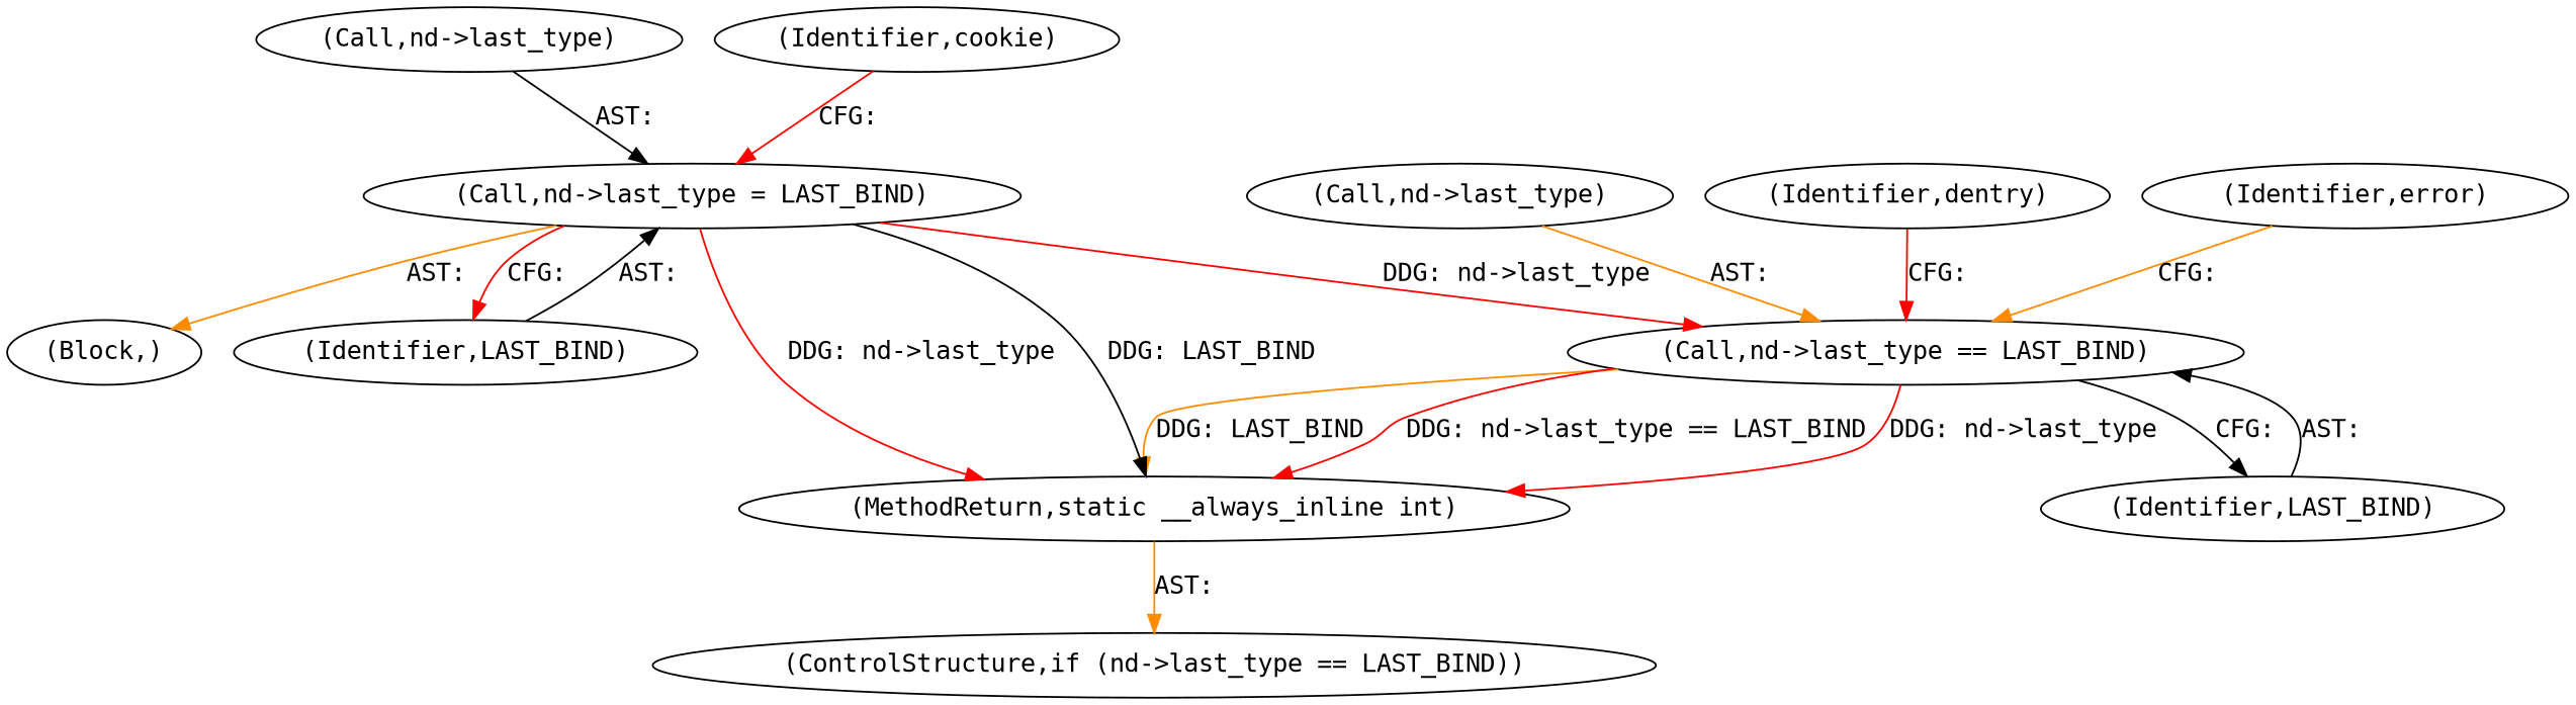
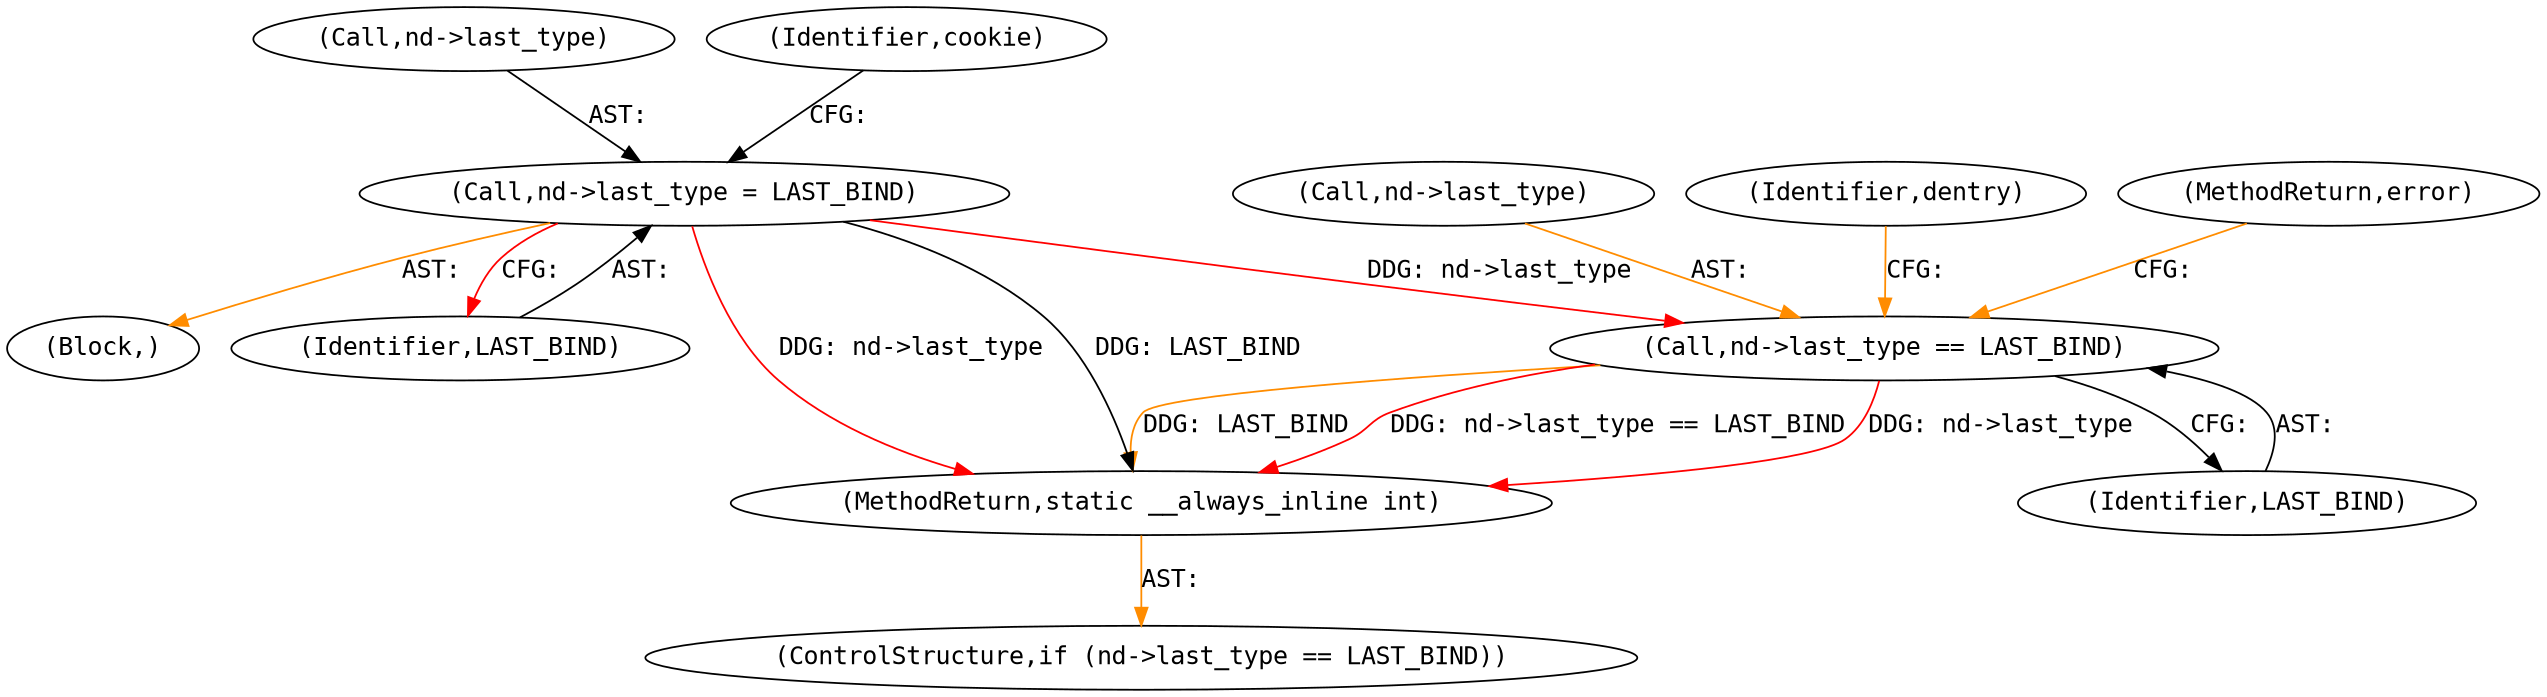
  digraph {
    fontname="DejaVu Sans Mono"
    node [fontname="DejaVu Sans Mono"]
    edge [color=black fontname="DejaVu Sans Mono"]
    n1 [label="(Call,nd->last_type == LAST_BIND)"]
    n2 [label="(Identifier,LAST_BIND)"]
    n3 [label="(MethodReturn,static __always_inline int)"]
    n4 [label="(ControlStructure,if (nd->last_type == LAST_BIND))"]
    n5 [label="(Call,nd->last_type = LAST_BIND)"]
    n6 [label="(Block,)"]
    n7 [label="(Identifier,LAST_BIND)"]
    n8 [label="(Call,nd->last_type)"]
    n9 [label="(Call,nd->last_type)"]
    n10 [label="(Identifier,dentry)"]
    n11 [label="(Identifier,cookie)"]
-   n12 [label="(Identifier,error)"]
+   n12 [label="(MethodReturn,error)"]
    n1 -> n2 [label="CFG: "]
    n1 -> n3 [color=darkorange label="DDG: LAST_BIND"]
    n1 -> n3 [color=red label="DDG: nd->last_type == LAST_BIND"]
    n1 -> n3 [color=red label="DDG: nd->last_type"]
    n2 -> n1 [label="AST: "]
    n3 -> n4 [color=darkorange label="AST: "]
    n5 -> n1 [color=red label="DDG: nd->last_type"]
    n5 -> n3 [color=red label="DDG: nd->last_type"]
    n5 -> n3 [label="DDG: LAST_BIND"]
    n5 -> n6 [color=darkorange label="AST: "]
    n5 -> n7 [color=red label="CFG: "]
    n7 -> n5 [label="AST: "]
    n8 -> n1 [color=darkorange label="AST: "]
    n9 -> n5 [label="AST: "]
-   n10 -> n1 [color=red label="CFG: "]
-   n11 -> n5 [color=red label="CFG: "]
+   n10 -> n1 [color=darkorange label="CFG: "]
+   n11 -> n5 [label="CFG: "]
    n12 -> n1 [color=darkorange label="CFG: "]
  }
